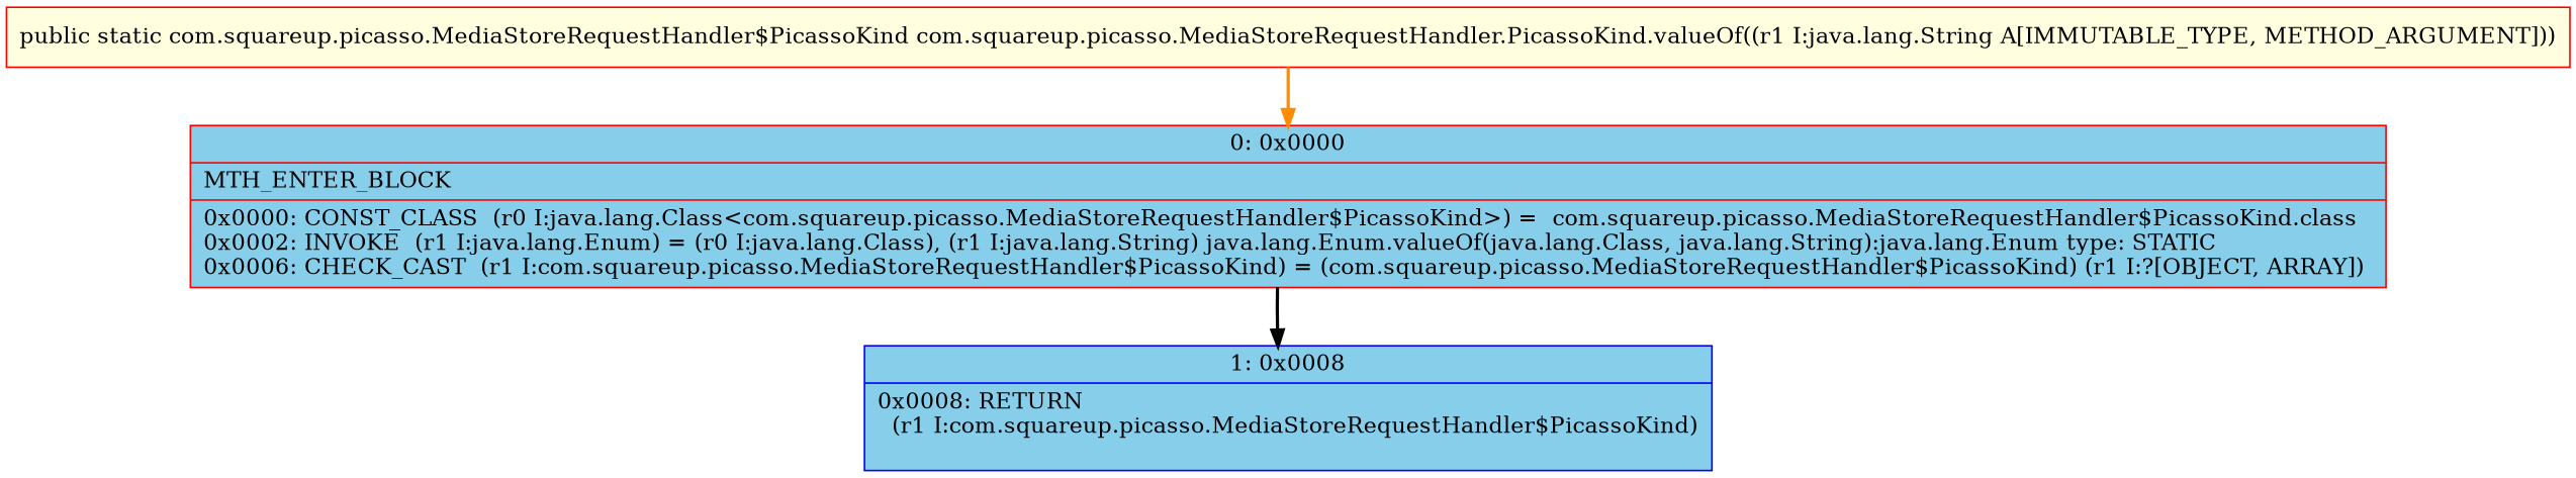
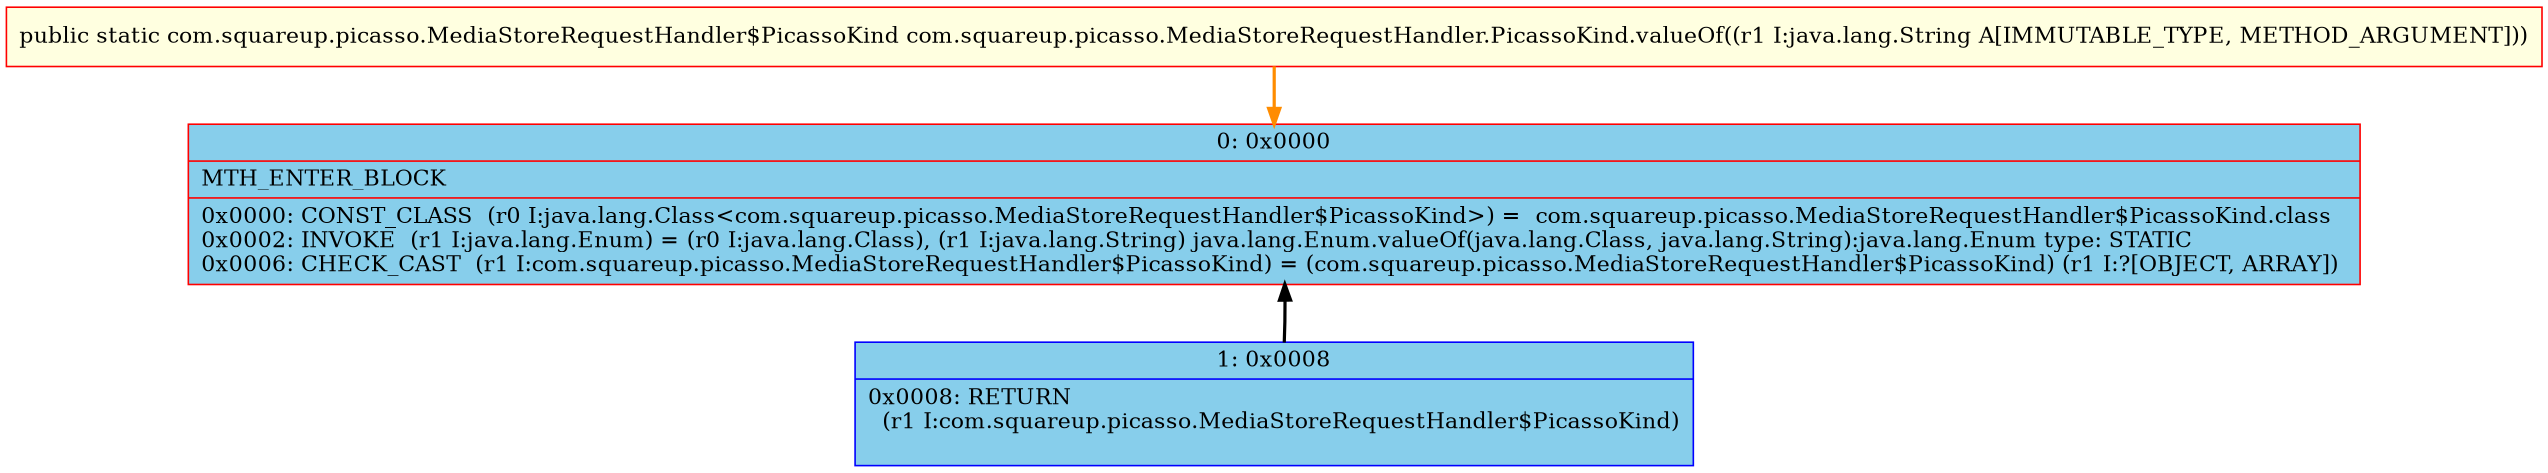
  digraph {
    fontname="DejaVu Serif"
    node [shape=record style=filled fillcolor=skyblue color=red fontname="DejaVu Serif"]
    edge [style=bold fontname="DejaVu Serif"]
    n1 [label="{0\:\ 0x0000|MTH_ENTER_BLOCK\l|0x0000: CONST_CLASS  (r0 I:java.lang.Class\<com.squareup.picasso.MediaStoreRequestHandler$PicassoKind\>) =  com.squareup.picasso.MediaStoreRequestHandler$PicassoKind.class \l0x0002: INVOKE  (r1 I:java.lang.Enum) = (r0 I:java.lang.Class), (r1 I:java.lang.String) java.lang.Enum.valueOf(java.lang.Class, java.lang.String):java.lang.Enum type: STATIC \l0x0006: CHECK_CAST  (r1 I:com.squareup.picasso.MediaStoreRequestHandler$PicassoKind) = (com.squareup.picasso.MediaStoreRequestHandler$PicassoKind) (r1 I:?[OBJECT, ARRAY]) \l}"]
    n2 [label="{1\:\ 0x0008|0x0008: RETURN  \l  (r1 I:com.squareup.picasso.MediaStoreRequestHandler$PicassoKind)\l \l}" color=blue]
    n3 [label="{public static com.squareup.picasso.MediaStoreRequestHandler$PicassoKind com.squareup.picasso.MediaStoreRequestHandler.PicassoKind.valueOf((r1 I:java.lang.String A[IMMUTABLE_TYPE, METHOD_ARGUMENT])) }" fillcolor=lightyellow]
-   n1 -> n2 [color=black]
+   n2 -> n1 [color=black]
    n3 -> n1 [color=darkorange]
  }
